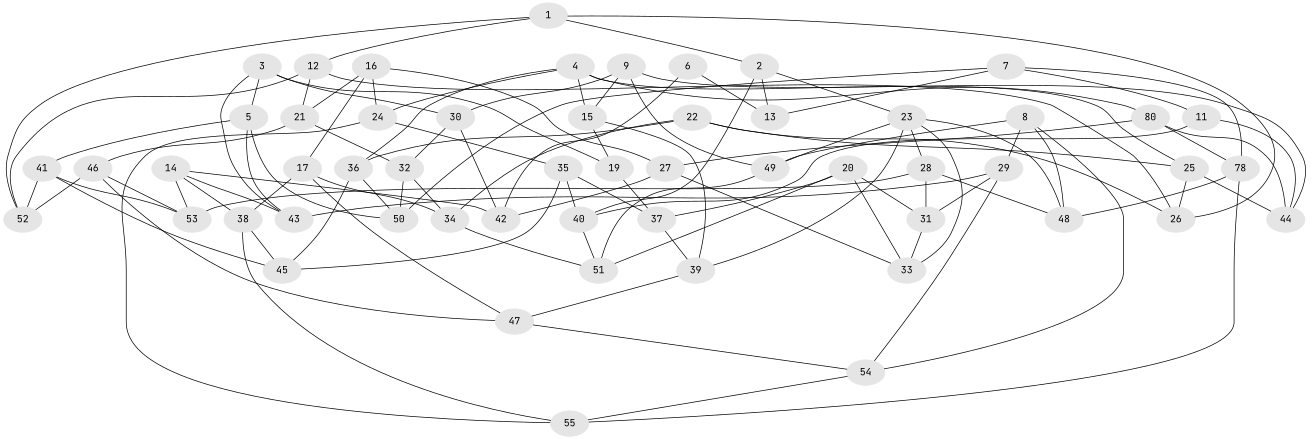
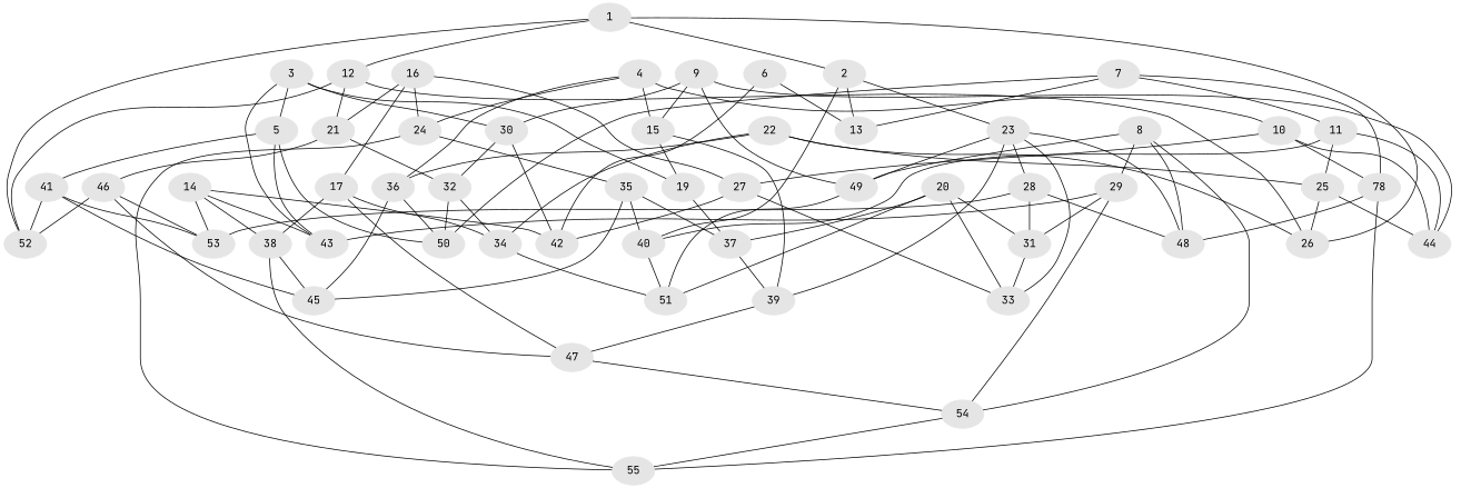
  graph {
    fontname="JetBrains Mono"
    node [color=gray90 fontname="JetBrains Mono" style=filled]
    edge [fontname="JetBrains Mono"]
    1
    2
    12
    26
    52
    13
    23
    40
    21
    48
    49
    28
    39
    33
    51
    3
    5
    19
    30
    43
    41
    50
    37
    42
    32
    4
-   10 [label=80]
+   10
    15
    24
    36
    n31 [label=78]
    44
    27
    55
    35
    45
    53
    6
    7
    11
    25
    8
    29
    54
    31
    9
    46
    14
    38
    47
    16
    17
    34
    20
    22
    1 -- 2
    1 -- 12
    1 -- 26
    1 -- 52
    2 -- 13
    2 -- 23
    2 -- 40
    12 -- 26
    12 -- 52
    12 -- 21
    23 -- 48
    23 -- 49
    23 -- 28
    23 -- 39
    23 -- 33
    40 -- 51
    21 -- 32
    21 -- 46
    49 -- 51
    28 -- 48
    28 -- 53
    28 -- 31
    39 -- 47
    3 -- 5
    3 -- 19
    3 -- 30
    3 -- 43
    5 -- 43
    5 -- 41
    5 -- 50
    19 -- 37
    30 -- 42
    30 -- 32
    41 -- 52
    41 -- 45
    41 -- 53
    37 -- 39
    32 -- 50
    32 -- 34
    4 -- 10
    4 -- 15
    4 -- 24
    4 -- 36
    10 -- n31
    10 -- 44
    10 -- 27
    15 -- 39
    15 -- 19
    24 -- 55
    24 -- 35
    36 -- 50
    36 -- 45
    n31 -- 48
    n31 -- 55
    27 -- 33
    27 -- 42
    35 -- 40
    35 -- 37
    35 -- 45
    6 -- 13
    6 -- 42
    7 -- 13
    7 -- 50
    7 -- n31
    7 -- 11
    11 -- 40
    11 -- 44
-   4 -- 25
+   11 -- 25
    25 -- 26
    25 -- 44
    8 -- 48
    8 -- 49
    8 -- 29
    8 -- 54
    29 -- 43
    29 -- 54
    29 -- 31
    54 -- 55
    31 -- 33
    9 -- 49
    9 -- 30
    9 -- 15
    9 -- 44
    46 -- 52
    46 -- 53
    46 -- 47
    14 -- 43
    14 -- 42
    14 -- 53
    14 -- 38
    38 -- 55
    38 -- 45
    47 -- 54
    16 -- 21
    16 -- 24
    16 -- 27
    16 -- 17
    17 -- 38
    17 -- 47
    17 -- 34
    34 -- 51
    20 -- 33
    20 -- 51
    20 -- 37
    20 -- 31
    22 -- 26
    22 -- 36
    22 -- 25
    22 -- 34
  }
